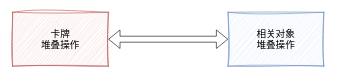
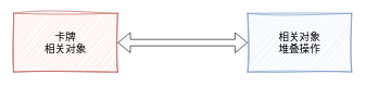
  <mxCell id="0" />
  <mxCell id="1" parent="0" />
- <mxCell id="2" value="卡牌&lt;br&gt;堆叠操作" style="rounded=0;whiteSpace=wrap;html=1;sketch=1;curveFitting=1;jiggle=2;fillColor=#f8cecc;strokeColor=#b85450;fontSize=16;" vertex="1" parent="1"><mxGeometry x="20" y="20" width="160" height="90" as="geometry" /></mxCell>
+ <mxCell id="2" value="卡牌&lt;br&gt;相关对象" style="rounded=0;whiteSpace=wrap;html=1;sketch=1;curveFitting=1;jiggle=2;fillColor=#f8cecc;strokeColor=#b85450;fontSize=16;" vertex="1" parent="1"><mxGeometry x="20" y="20" width="160" height="90" as="geometry" /></mxCell>
  <mxCell id="3" value="相关对象&lt;div&gt;堆叠操作&lt;/div&gt;" style="rounded=0;whiteSpace=wrap;html=1;sketch=1;curveFitting=1;jiggle=2;fillColor=#dae8fc;strokeColor=#6c8ebf;fontSize=16;" vertex="1" parent="1"><mxGeometry x="380" y="20" width="160" height="90" as="geometry" /></mxCell>
  <mxCell id="4" value="" style="shape=flexArrow;endArrow=classic;startArrow=classic;html=1;rounded=0;exitX=1;exitY=0.5;exitDx=0;exitDy=0;shadow=0;" edge="1" parent="1" source="2" target="3"><mxGeometry width="100" height="100" relative="1" as="geometry"><mxPoint x="220" y="90" as="sourcePoint" /><mxPoint x="370" y="70" as="targetPoint" /></mxGeometry></mxCell>
